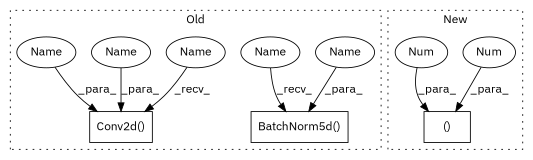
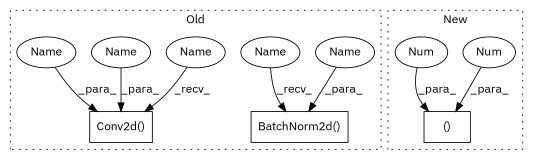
  digraph {
    fontname="IBM Plex Sans"
    node [a=87 l=13 shape=ellipse fontname="IBM Plex Sans"]
    edge [fontname="IBM Plex Sans"]
    n1 [a=75 l="10,49" label="Conv2d()" s="2713,2751" shape=box]
-   n2 [a=75 l="15,1" label="BatchNorm5d()" s="2416,2444" shape=box]
+   n2 [a=75 l="15,1" label="BatchNorm2d()" s="2416,2444" shape=box]
    n3 [l=2 label=Name s=2713]
    n4 [l=2 label=Name s=2416]
    n5 [label=Name s=2431]
    n6 [label=Name s=2723]
    n7 [label=Name s=2738]
    n8 [a=54 l=5 label="()" s=3599 shape=box]
    n9 [a=76 l=3 label=Num s=3601]
    n10 [a=76 l=3 label=Num s=3596]
    subgraph cluster_1 {
      label=Old
      style=dotted
      n1
      n2
      n3
      n4
      n5
      n6
      n7
    }
    subgraph cluster_2 {
      label=New
      style=dotted
      n8
      n9
      n10
    }
    n3 -> n1 [label=_recv_]
    n4 -> n2 [label=_recv_]
    n5 -> n2 [label=_para_]
    n6 -> n1 [label=_para_]
    n7 -> n1 [label=_para_]
    n9 -> n8 [label=_para_]
    n10 -> n8 [label=_para_]
  }
